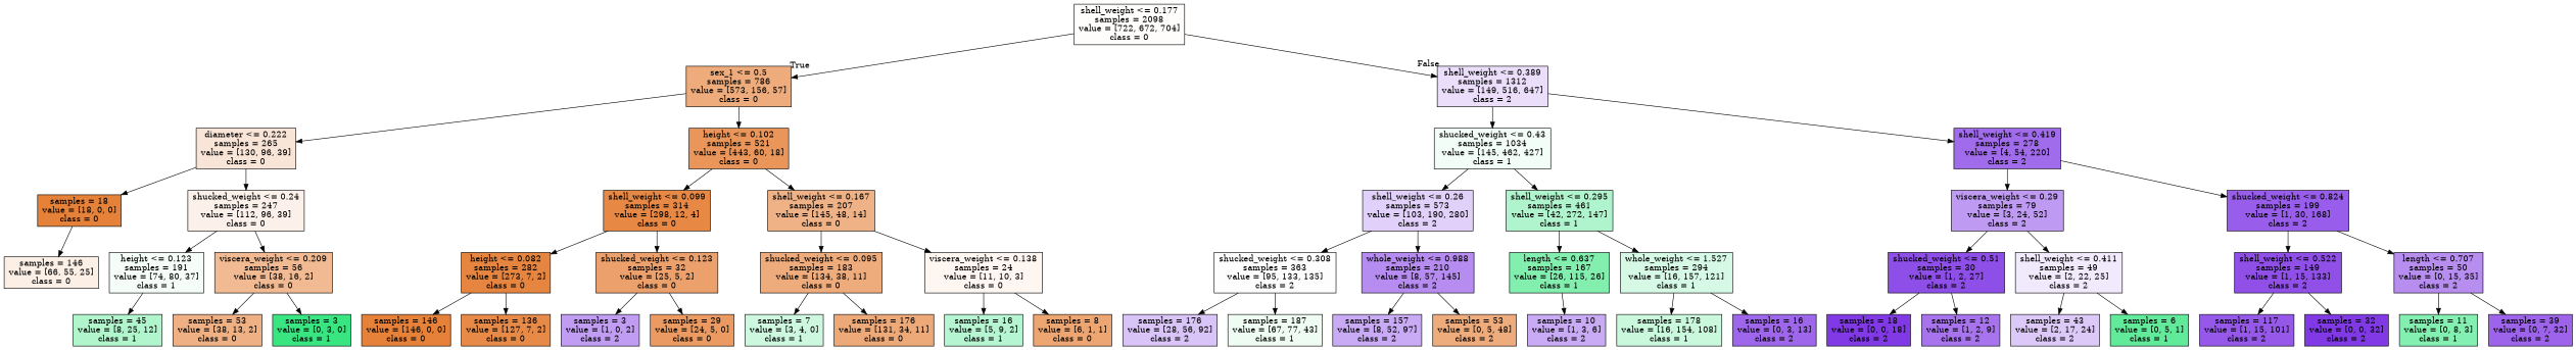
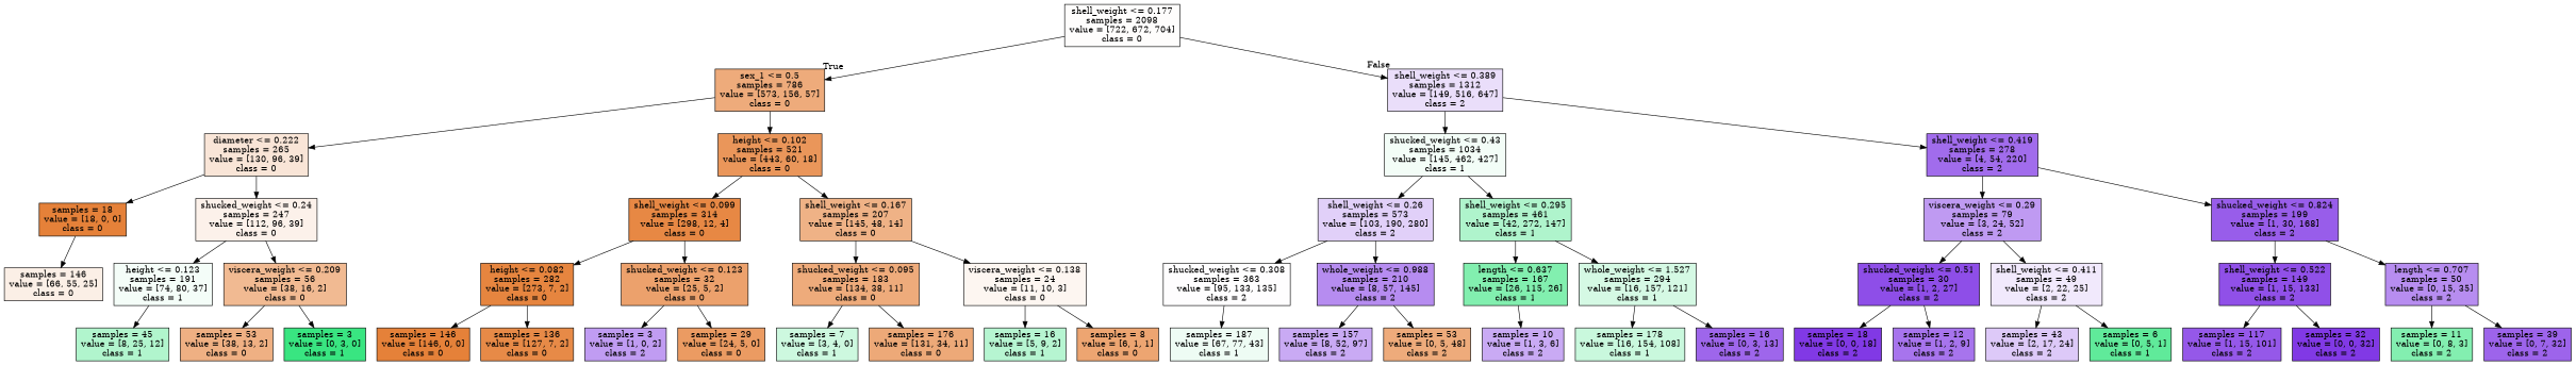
  digraph {
    node [color=black fillcolor="#e58139a9" shape=box style=filled]
    n1 [fillcolor="#e5813903" label="shell_weight <= 0.177\nsamples = 2098\nvalue = [722, 672, 704]\nclass = 0"]
    n2 [label="sex_1 <= 0.5\nsamples = 786\nvalue = [573, 156, 57]\nclass = 0"]
    n3 [fillcolor="#8139e52a" label="shell_weight <= 0.389\nsamples = 1312\nvalue = [149, 516, 647]\nclass = 2"]
    n4 [fillcolor="#e5813933" label="diameter <= 0.222\nsamples = 265\nvalue = [130, 96, 39]\nclass = 0"]
    n5 [fillcolor="#e58139d4" label="height <= 0.102\nsamples = 521\nvalue = [443, 60, 18]\nclass = 0"]
    n6 [fillcolor="#39e5810f" label="shucked_weight <= 0.43\nsamples = 1034\nvalue = [145, 462, 427]\nclass = 1"]
    n7 [fillcolor="#8139e5bd" label="shell_weight <= 0.419\nsamples = 278\nvalue = [4, 54, 220]\nclass = 2"]
    n8 [fillcolor="#e58139ff" label="samples = 18\nvalue = [18, 0, 0]\nclass = 0"]
    n9 [fillcolor="#e581391b" label="shucked_weight <= 0.24\nsamples = 247\nvalue = [112, 96, 39]\nclass = 0"]
    n10 [fillcolor="#e58139f1" label="shell_weight <= 0.099\nsamples = 314\nvalue = [298, 12, 4]\nclass = 0"]
    n11 [fillcolor="#e581399c" label="shell_weight <= 0.167\nsamples = 207\nvalue = [145, 48, 14]\nclass = 0"]
    n12 [fillcolor="#e581391f" label="samples = 146\nvalue = [66, 55, 25]\nclass = 0"]
    n13 [fillcolor="#39e5810d" label="height <= 0.123\nsamples = 191\nvalue = [74, 80, 37]\nclass = 1"]
    n14 [fillcolor="#e581398c" label="viscera_weight <= 0.209\nsamples = 56\nvalue = [38, 16, 2]\nclass = 0"]
    n15 [fillcolor="#39e58164" label="samples = 45\nvalue = [8, 25, 12]\nclass = 1"]
    n16 [fillcolor="#e581399f" label="samples = 53\nvalue = [38, 13, 2]\nclass = 0"]
    n17 [fillcolor="#39e581ff" label="samples = 3\nvalue = [0, 3, 0]\nclass = 1"]
    n18 [fillcolor="#e58139f7" label="height <= 0.082\nsamples = 282\nvalue = [273, 7, 2]\nclass = 0"]
    n19 [fillcolor="#e58139bd" label="shucked_weight <= 0.123\nsamples = 32\nvalue = [25, 5, 2]\nclass = 0"]
    n20 [label="shucked_weight <= 0.095\nsamples = 183\nvalue = [134, 38, 11]\nclass = 0"]
    n21 [fillcolor="#e5813912" label="viscera_weight <= 0.138\nsamples = 24\nvalue = [11, 10, 3]\nclass = 0"]
    n22 [fillcolor="#e58139ff" label="samples = 146\nvalue = [146, 0, 0]\nclass = 0"]
    n23 [fillcolor="#e58139ed" label="samples = 136\nvalue = [127, 7, 2]\nclass = 0"]
    n24 [fillcolor="#8139e57f" label="samples = 3\nvalue = [1, 0, 2]\nclass = 2"]
    n25 [fillcolor="#e58139ca" label="samples = 29\nvalue = [24, 5, 0]\nclass = 0"]
    n26 [fillcolor="#39e58140" label="samples = 7\nvalue = [3, 4, 0]\nclass = 1"]
    n27 [fillcolor="#e58139ae" label="samples = 176\nvalue = [131, 34, 11]\nclass = 0"]
    n28 [fillcolor="#39e5815d" label="samples = 16\nvalue = [5, 9, 2]\nclass = 1"]
    n29 [fillcolor="#e58139b6" label="samples = 8\nvalue = [6, 1, 1]\nclass = 0"]
    n30 [fillcolor="#8139e53c" label="shell_weight <= 0.26\nsamples = 573\nvalue = [103, 190, 280]\nclass = 2"]
    n31 [fillcolor="#39e58166" label="shell_weight <= 0.295\nsamples = 461\nvalue = [42, 272, 147]\nclass = 1"]
    n32 [fillcolor="#8139e582" label="viscera_weight <= 0.29\nsamples = 79\nvalue = [3, 24, 52]\nclass = 2"]
    n33 [fillcolor="#8139e5d0" label="shucked_weight <= 0.824\nsamples = 199\nvalue = [1, 30, 168]\nclass = 2"]
    n34 [fillcolor="#8139e502" label="shucked_weight <= 0.308\nsamples = 363\nvalue = [95, 133, 135]\nclass = 2"]
    n35 [fillcolor="#8139e593" label="whole_weight <= 0.988\nsamples = 210\nvalue = [8, 57, 145]\nclass = 2"]
    n36 [fillcolor="#39e581a1" label="length <= 0.637\nsamples = 167\nvalue = [26, 115, 26]\nclass = 1"]
    n37 [fillcolor="#39e58135" label="whole_weight <= 1.527\nsamples = 294\nvalue = [16, 157, 121]\nclass = 1"]
-   n38 [fillcolor="#8139e54c" label="samples = 176\nvalue = [28, 56, 92]\nclass = 2"]
    n39 [fillcolor="#39e58115" label="samples = 187\nvalue = [67, 77, 43]\nclass = 1"]
    n40 [fillcolor="#8139e56d" label="samples = 157\nvalue = [8, 52, 97]\nclass = 2"]
    n41 [label="samples = 53\nvalue = [0, 5, 48]\nclass = 2"]
    n42 [fillcolor="#8139e56d" label="samples = 10\nvalue = [1, 3, 6]\nclass = 2"]
    n43 [fillcolor="#39e58145" label="samples = 178\nvalue = [16, 154, 108]\nclass = 1"]
    n44 [fillcolor="#8139e5c4" label="samples = 16\nvalue = [0, 3, 13]\nclass = 2"]
    n45 [fillcolor="#8139e5e4" label="shucked_weight <= 0.51\nsamples = 30\nvalue = [1, 2, 27]\nclass = 2"]
    n46 [fillcolor="#8139e51c" label="shell_weight <= 0.411\nsamples = 49\nvalue = [2, 22, 25]\nclass = 2"]
    n47 [fillcolor="#8139e5e1" label="shell_weight <= 0.522\nsamples = 149\nvalue = [1, 15, 133]\nclass = 2"]
    n48 [fillcolor="#8139e592" label="length <= 0.707\nsamples = 50\nvalue = [0, 15, 35]\nclass = 2"]
    n49 [fillcolor="#8139e5ff" label="samples = 18\nvalue = [0, 0, 18]\nclass = 2"]
    n50 [fillcolor="#8139e5b2" label="samples = 12\nvalue = [1, 2, 9]\nclass = 2"]
    n51 [fillcolor="#8139e545" label="samples = 43\nvalue = [2, 17, 24]\nclass = 2"]
    n52 [fillcolor="#39e581cc" label="samples = 6\nvalue = [0, 5, 1]\nclass = 1"]
    n53 [fillcolor="#8139e5d7" label="samples = 117\nvalue = [1, 15, 101]\nclass = 2"]
    n54 [fillcolor="#8139e5ff" label="samples = 32\nvalue = [0, 0, 32]\nclass = 2"]
-   n55 [fillcolor="#39e5819f" label="samples = 11\nvalue = [0, 8, 3]\nclass = 1"]
+   n55 [fillcolor="#39e5819f" label="samples = 11\nvalue = [0, 8, 3]\nclass = 2"]
    n56 [fillcolor="#8139e5c7" label="samples = 39\nvalue = [0, 7, 32]\nclass = 2"]
    n1 -> n2 [headlabel=True labelangle=45 labeldistance=2.5]
    n1 -> n3 [headlabel=False labelangle=-45 labeldistance=2.5]
    n2 -> n4
    n2 -> n5
    n3 -> n6
    n3 -> n7
    n4 -> n8
    n4 -> n9
    n5 -> n10
    n5 -> n11
    n6 -> n30
    n6 -> n31
    n7 -> n32
    n7 -> n33
    n8 -> n12
    n9 -> n13
    n9 -> n14
    n10 -> n18
    n10 -> n19
    n11 -> n20
    n11 -> n21
    n13 -> n15
    n14 -> n16
    n14 -> n17
    n18 -> n22
    n18 -> n23
    n19 -> n24
    n19 -> n25
    n20 -> n26
    n20 -> n27
    n21 -> n28
    n21 -> n29
    n30 -> n34
    n30 -> n35
    n31 -> n36
    n31 -> n37
    n32 -> n45
    n32 -> n46
    n33 -> n47
    n33 -> n48
-   n34 -> n38
    n34 -> n39
    n35 -> n40
    n35 -> n41
    n36 -> n42
    n37 -> n43
    n37 -> n44
    n45 -> n49
    n45 -> n50
    n46 -> n51
    n46 -> n52
    n47 -> n53
    n47 -> n54
    n48 -> n55
    n48 -> n56
  }
